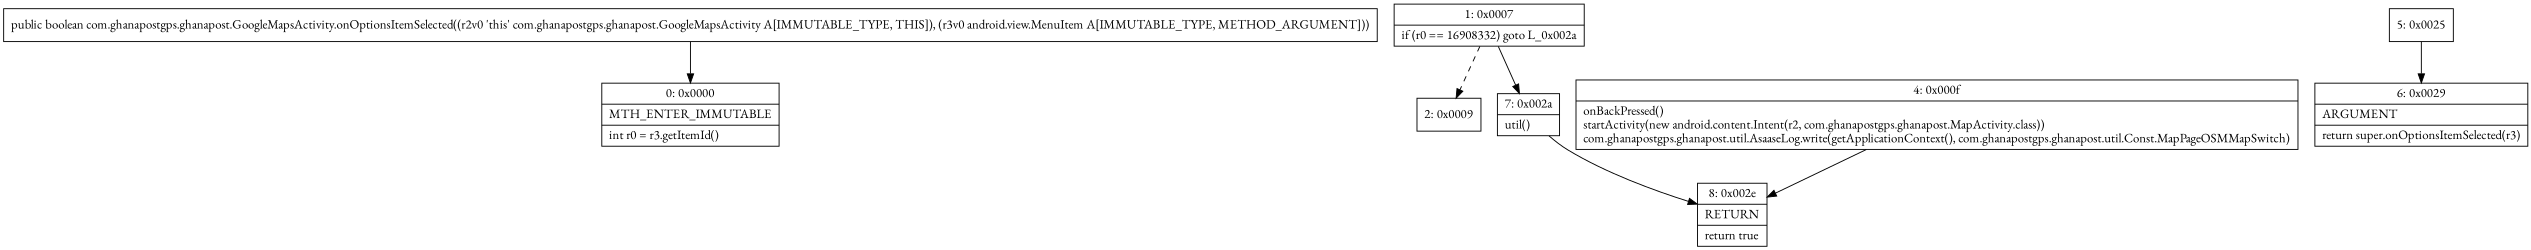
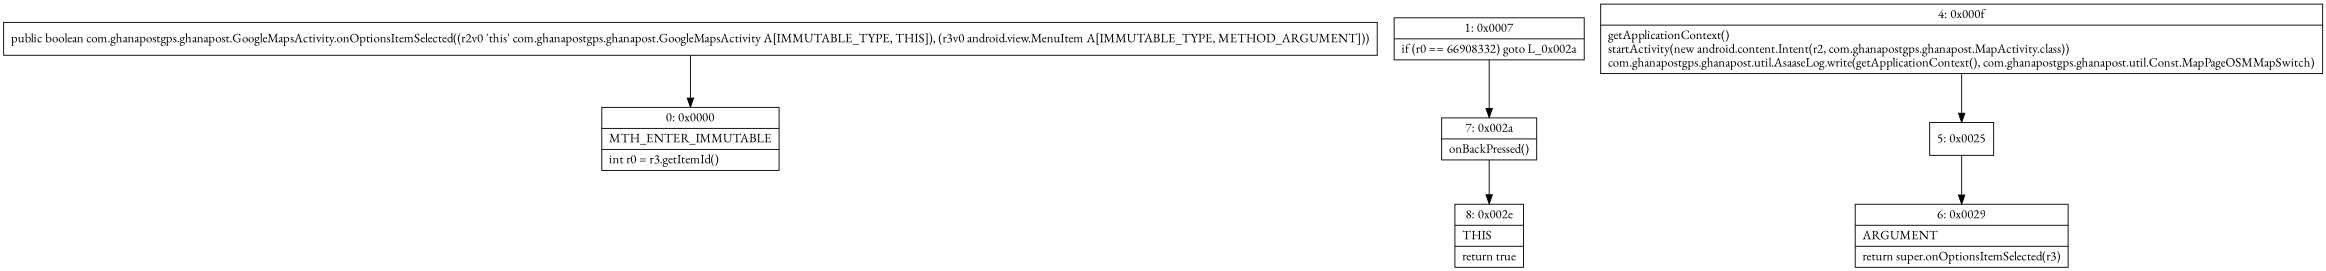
  digraph {
    fontname="EB Garamond"
    node [fontname="EB Garamond" shape=record]
    edge [fontname="EB Garamond"]
    n1 [label="{0\:\ 0x0000|MTH_ENTER_IMMUTABLE\l|int r0 = r3.getItemId()\l}"]
-   n2 [label="{1\:\ 0x0007|if (r0 == 16908332) goto L_0x002a\l}"]
-   n3 [label="{2\:\ 0x0009}"]
-   n4 [label="{7\:\ 0x002a|util()\l}"]
-   n5 [label="{8\:\ 0x002e|RETURN\l|return true\l}"]
-   n6 [label="{4\:\ 0x000f|onBackPressed()\lstartActivity(new android.content.Intent(r2, com.ghanapostgps.ghanapost.MapActivity.class))\lcom.ghanapostgps.ghanapost.util.AsaaseLog.write(getApplicationContext(), com.ghanapostgps.ghanapost.util.Const.MapPageOSMMapSwitch)\l}"]
+   n2 [label="{1\:\ 0x0007|if (r0 == 66908332) goto L_0x002a\l}"]
+   n4 [label="{7\:\ 0x002a|onBackPressed()\l}"]
+   n5 [label="{8\:\ 0x002e|THIS\l|return true\l}"]
+   n6 [label="{4\:\ 0x000f|getApplicationContext()\lstartActivity(new android.content.Intent(r2, com.ghanapostgps.ghanapost.MapActivity.class))\lcom.ghanapostgps.ghanapost.util.AsaaseLog.write(getApplicationContext(), com.ghanapostgps.ghanapost.util.Const.MapPageOSMMapSwitch)\l}"]
    n7 [label="{5\:\ 0x0025}"]
    n8 [label="{6\:\ 0x0029|ARGUMENT\l|return super.onOptionsItemSelected(r3)\l}"]
    n9 [label="{public boolean com.ghanapostgps.ghanapost.GoogleMapsActivity.onOptionsItemSelected((r2v0 'this' com.ghanapostgps.ghanapost.GoogleMapsActivity A[IMMUTABLE_TYPE, THIS]), (r3v0 android.view.MenuItem A[IMMUTABLE_TYPE, METHOD_ARGUMENT])) }"]
-   n2 -> n3 [style=dashed]
    n2 -> n4
    n4 -> n5
-   n6 -> n5
+   n6 -> n7
    n7 -> n8
    n9 -> n1
  }
